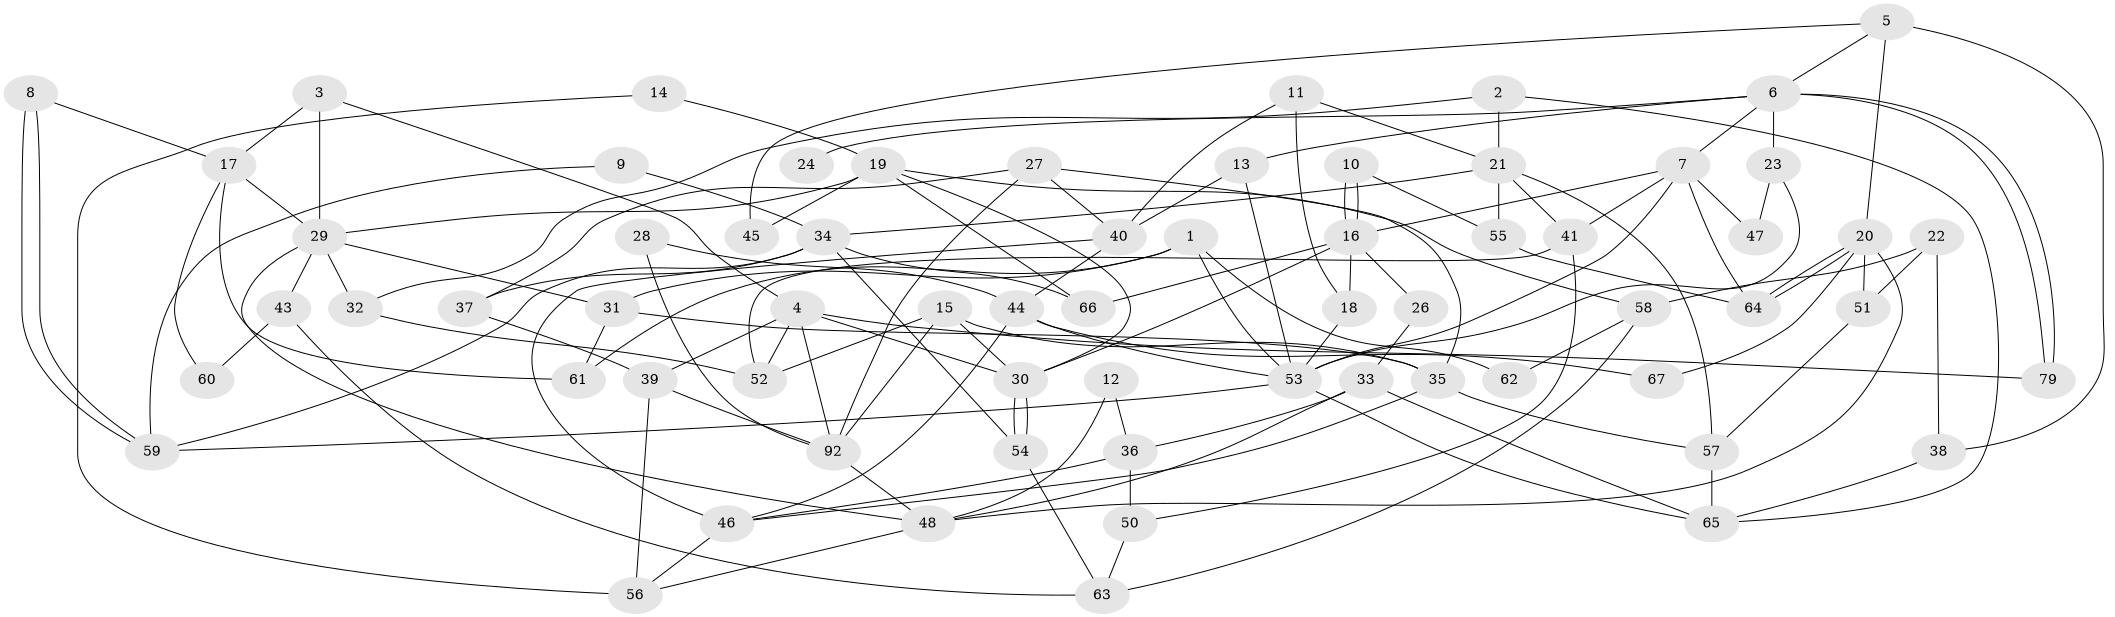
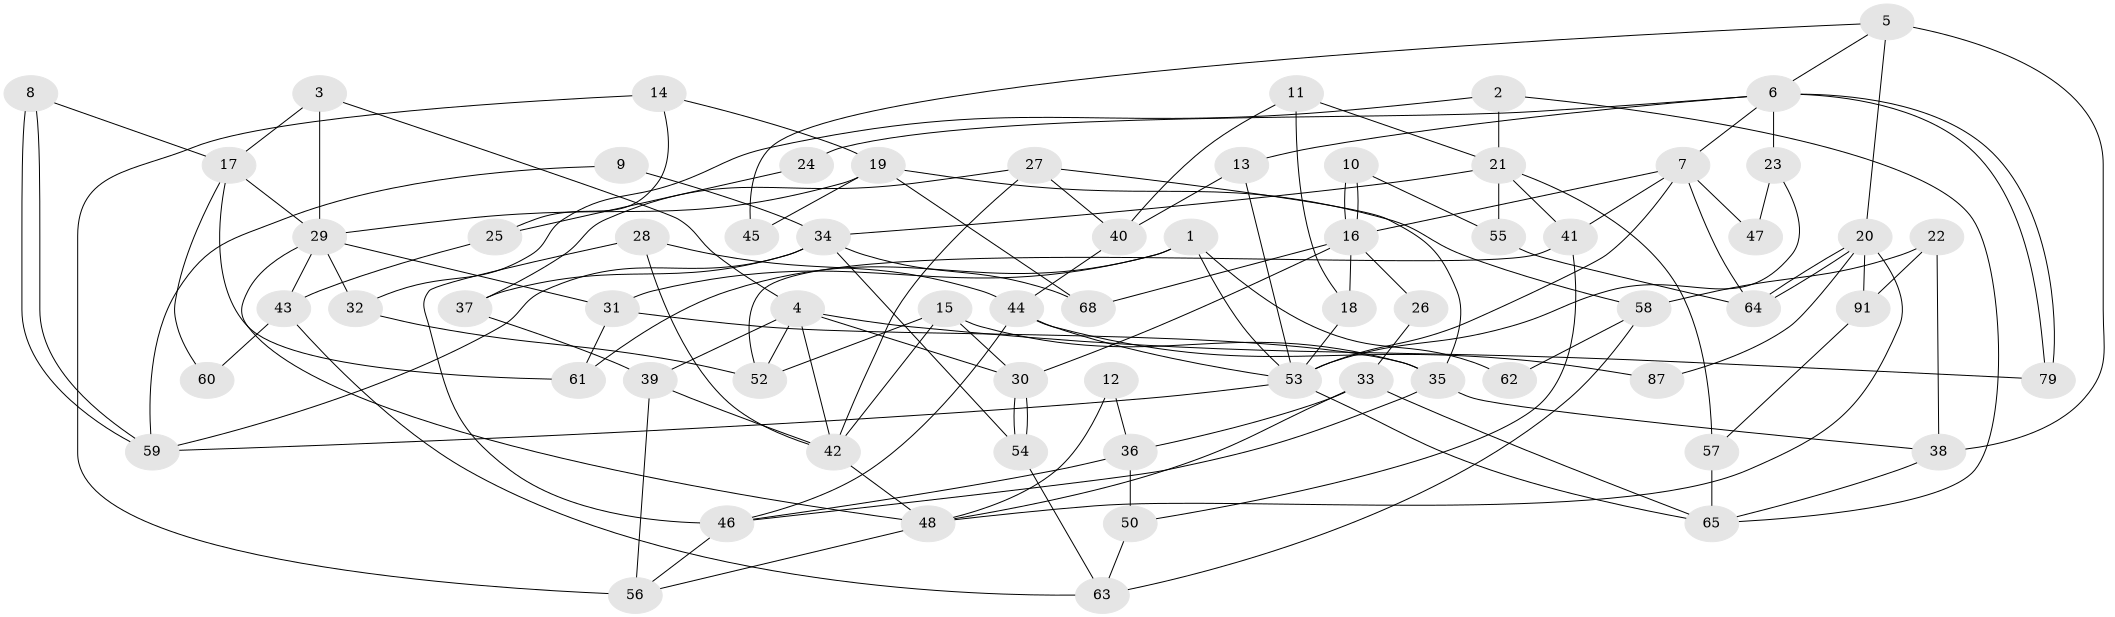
  graph {
    node [color=gray90 style=filled]
    1
    31
    53
    61
    62
    35
    65
    59
    2
    21
    32
    41
    34
    55
    57
    52
    3
    4
    17
    29
    30
    39
-   42 [label=92]
+   42
    n24 [label=79]
    60
    48
    43
    54
    56
    5
    6
    20
    38
    45
    7
    13
    23
    24
    64
-   51
-   67
+   51 [label=91]
+   67 [label=87]
    16
    47
    40
+   25
    26
    18
-   66
+   66 [label=68]
    33
    50
    8
    9
    37
    10
    11
    44
    46
    12
    36
    14
    19
    58
    15
    63
    22
    27
    28
    1 -- 31
    1 -- 53
    1 -- 61
    1 -- 62
    31 -- 61
    31 -- 35
    53 -- 65
    53 -- 59
-   35 -- 57
+   35 -- 38
    35 -- 46
    2 -- 65
    2 -- 21
    2 -- 32
    21 -- 41
    21 -- 34
    21 -- 55
    21 -- 57
    32 -- 52
    41 -- 52
    41 -- 50
    34 -- 59
    34 -- 54
    34 -- 66
    34 -- 37
    55 -- 64
    57 -- 65
    3 -- 4
    3 -- 17
    3 -- 29
    4 -- 52
    4 -- 30
    4 -- 39
    4 -- 42
    4 -- n24
    17 -- 61
    17 -- 29
    17 -- 60
    29 -- 31
    29 -- 32
    29 -- 48
    29 -- 43
    30 -- 54
    30 -- 54
    39 -- 42
    39 -- 56
    42 -- 48
    48 -- 56
    43 -- 60
    43 -- 63
    54 -- 63
    5 -- 6
    5 -- 20
    5 -- 38
    5 -- 45
    6 -- n24
    6 -- n24
    6 -- 7
    6 -- 13
    6 -- 23
    6 -- 24
    20 -- 48
    20 -- 64
    20 -- 64
    20 -- 51
    20 -- 67
    38 -- 65
    7 -- 53
    7 -- 41
    7 -- 64
    7 -- 16
    7 -- 47
    13 -- 53
    13 -- 40
    23 -- 53
    23 -- 47
+   24 -- 25
    51 -- 57
    16 -- 30
    16 -- 26
    16 -- 18
    16 -- 66
    40 -- 44
-   40 -- 46
+   28 -- 46
+   25 -- 43
    26 -- 33
    18 -- 53
    33 -- 65
    33 -- 48
    33 -- 36
    50 -- 63
    8 -- 59
    8 -- 59
    8 -- 17
    9 -- 59
    9 -- 34
    37 -- 39
    10 -- 55
    10 -- 16
    10 -- 16
    11 -- 21
    11 -- 40
    11 -- 18
    44 -- 53
    44 -- 67
    44 -- 46
    46 -- 56
    12 -- 48
    12 -- 36
    36 -- 50
    36 -- 46
    14 -- 56
+   14 -- 25
    14 -- 19
    19 -- 29
-   19 -- 30
    19 -- 45
    19 -- 66
    19 -- 58
    58 -- 62
    58 -- 63
    15 -- 35
    15 -- 52
    15 -- 30
    15 -- 42
    22 -- 38
    22 -- 51
    22 -- 58
    27 -- 35
    27 -- 42
    27 -- 40
    27 -- 37
    28 -- 42
    28 -- 44
  }
